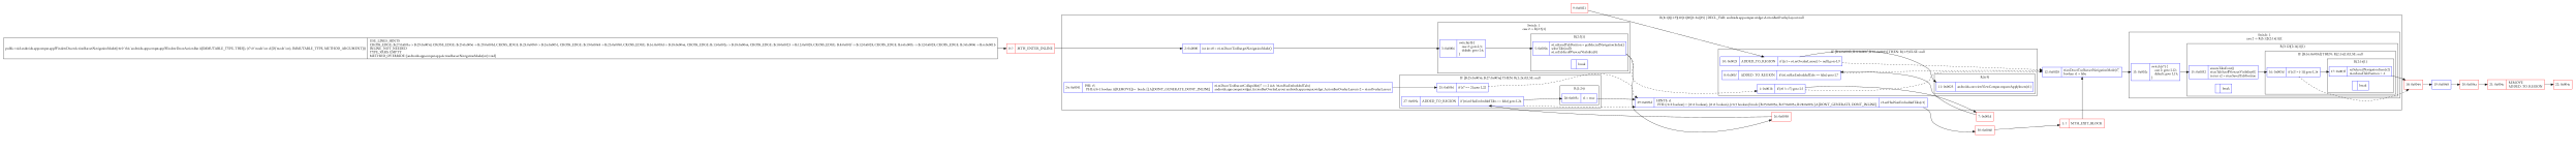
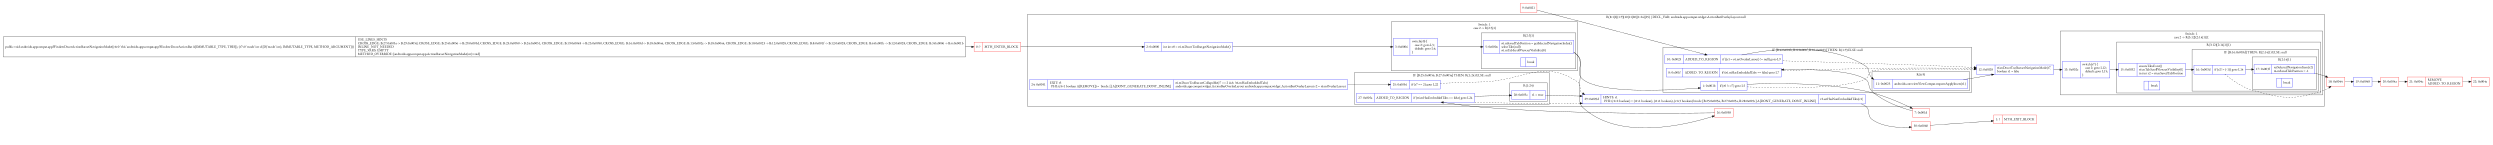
  digraph {
    fontname="EB Garamond"
    rankdir=LR
    node [color=blue fontname="EB Garamond" shape=record]
    edge [fontname="EB Garamond"]
    n1 [label="{5\:\ 0x000a|r6.mSavedTabPosition = getSelectedNavigationIndex()\lselectTab(null)\lr6.mTabScrollView.setVisibility(8)\l}"]
    n2 [label="{|break\l}"]
    n3 [label="{3\:\ 0x0006|switch(r0) \{\l    case 2: goto L3;\l    default: goto L4;\l\}\l}"]
    n4 [label="{11\:\ 0x0025|androidx.core.view.ViewCompat.requestApplyInsets(r1)\l}"]
    n5 [label="{6\:\ 0x001b|if (r0 != r7) goto L5\l}"]
    n6 [label="{8\:\ 0x001f|ADDED_TO_REGION\l|if (r6.mHasEmbeddedTabs == false) goto L7\l}"]
    n7 [label="{10\:\ 0x0023|ADDED_TO_REGION\l|if ((r1 = r6.mOverlayLayout) != null) goto L9\l}"]
    n8 [label="{17\:\ 0x003f|setSelectedNavigationItem(r2)\lr6.mSavedTabPosition = \-1\l}"]
    n9 [label="{|break\l}"]
    n10 [label="{16\:\ 0x003d|if (r2 != (\-1)) goto L14\l}"]
    n11 [label="{15\:\ 0x0032|ensureTabsExist()\lr6.mTabScrollView.setVisibility(0)\lint int r2 = r6.mSavedTabPosition\l}"]
    n12 [label="{|break\l}"]
    n13 [label="{13\:\ 0x002e|switch(r7) \{\l    case 2: goto L12;\l    default: goto L15;\l\}\l}"]
    n14 [label="{28\:\ 0x005c|r1 = true\l}"]
    n15 [label="{25\:\ 0x0056|if (r7 == 2) goto L22\l}"]
    n16 [label="{27\:\ 0x005a|ADDED_TO_REGION\l|if (r6.mHasEmbeddedTabs == false) goto L24\l}"]
    n17 [label="{2\:\ 0x0000|int int r0 = r6.mDecorToolbar.getNavigationMode()\l}"]
    n18 [label="{12\:\ 0x0028|r6.mDecorToolbar.setNavigationMode(r7)\lboolean r1 = false\l}"]
-   n19 [label="{24\:\ 0x0051|PHI: r5 \l  PHI: (r5v1 boolean A[REMOVE]) =  binds: [] A[DONT_GENERATE, DONT_INLINE]\l|r6.mDecorToolbar.setCollapsible(r7 == 2 && !r6.mHasEmbeddedTabs)\landroidx.appcompat.widget.ActionBarOverlayLayout androidx.appcompat.widget.ActionBarOverlayLayout r2 = r6.mOverlayLayout\l}"]
+   n19 [label="{24\:\ 0x0051|EXIT: r5 \l  PHI: (r5v1 boolean A[REMOVE]) =  binds: [] A[DONT_GENERATE, DONT_INLINE]\l|r6.mDecorToolbar.setCollapsible(r7 == 2 && !r6.mHasEmbeddedTabs)\landroidx.appcompat.widget.ActionBarOverlayLayout androidx.appcompat.widget.ActionBarOverlayLayout r2 = r6.mOverlayLayout\l}"]
    n20 [label="{29\:\ 0x005d|HINTS: r1 \l  PHI: (r1v2 boolean) = (r1v1 boolean), (r1v1 boolean), (r1v3 boolean) binds: [B:25:0x0056, B:27:0x005a, B:28:0x005c] A[DONT_GENERATE, DONT_INLINE]\l|r2.setHasNonEmbeddedTabs(r1)\l}"]
    n21 [color=red label="{26\:\ 0x0058}"]
    n22 [color=red label="{7\:\ 0x001d}"]
    n23 [color=red label="{18\:\ 0x0044}"]
    n24 [color=red label="{30\:\ 0x0060}"]
    n25 [color=red label="{9\:\ 0x0021}"]
    n26 [label="{19\:\ 0x0048}"]
    n27 [color=red label="{1\:\ ?|MTH_EXIT_BLOCK\l}"]
-   n28 [color=red label="{0\:\ ?|MTH_ENTER_INLINE\l}"]
+   n28 [color=red label="{0\:\ ?|MTH_ENTER_BLOCK\l}"]
    n29 [color=red label="{20\:\ 0x004a}"]
    n30 [color=red label="{21\:\ 0x004c|REMOVE\lADDED_TO_REGION\l}"]
    n31 [color=red label="{22\:\ 0x004e}"]
    n32 [label="{public void androidx.appcompat.app.WindowDecorActionBar.setNavigationMode((r6v0 'this' androidx.appcompat.app.WindowDecorActionBar A[IMMUTABLE_TYPE, THIS]), (r7v0 'mode' int A[D('mode' int), IMMUTABLE_TYPE, METHOD_ARGUMENT]))  | USE_LINES_HINTS\lCROSS_EDGE: B:27:0x005a \-\> B:29:0x005d, CROSS_EDGE: B:25:0x0056 \-\> B:29:0x005d, CROSS_EDGE: B:23:0x0050 \-\> B:24:0x0051, CROSS_EDGE: B:19:0x0048 \-\> B:23:0x0050, CROSS_EDGE: B:16:0x003d \-\> B:18:0x0044, CROSS_EDGE: B:13:0x002e \-\> B:18:0x0044, CROSS_EDGE: B:10:0x0023 \-\> B:12:0x0028, CROSS_EDGE: B:8:0x001f \-\> B:12:0x0028, CROSS_EDGE: B:6:0x001b \-\> B:12:0x0028, CROSS_EDGE: B:3:0x0006 \-\> B:6:0x001b\lINLINE_NOT_NEEDED\lTYPE_VARS: EMPTY\lMETHOD_OVERRIDE: [androidx.appcompat.app.ActionBar.setNavigationMode(int):void]\l}" color=""]
    subgraph cluster_1 {
      label="R(8:1|2|(1:9)|10|11|20|(1:24)|25) | DECL_VAR: androidx.appcompat.widget.ActionBarOverlayLayout null\l"
      n17
      n18
      n19
      n20
      subgraph cluster_2 {
        label="Switch: 1\n case 2 -> R(2:3|1)"
        n3
        subgraph cluster_3 {
          label="R(2:3|1)"
          n1
          n2
        }
      }
      subgraph cluster_4 {
        label="IF [B:6:0x001b, B:8:0x001f, B:10:0x0023] THEN: R(1:9) ELSE: null"
        n5
        n6
        n7
        subgraph cluster_5 {
          label="R(6:9)"
          n4
        }
      }
      subgraph cluster_6 {
        label="Switch: 1\n case 2 -> R(3:12|(2:14|1)|1)"
        n13
        subgraph cluster_7 {
          label="R(3:12|(2:14|1)|1)"
          n11
          n12
          subgraph cluster_8 {
            label="IF [B:16:0x003d] THEN: R(2:14|1) ELSE: null"
            n10
            subgraph cluster_9 {
              label="R(2:14|1)"
              n8
              n9
            }
          }
        }
      }
      subgraph cluster_10 {
        label="IF [B:25:0x0056, B:27:0x005a] THEN: R(1:24) ELSE: null"
        n15
        n16
        subgraph cluster_11 {
          label="R(1:24)"
          n14
        }
      }
    }
-   n1 -> n5 [style=dashed]
+   n1 -> n5
    n1 -> n21
    n3 -> n1
-   n27 -> n18
+   n4 -> n18
    n5 -> n18 [style=dashed]
    n5 -> n22
    n6 -> n18 [style=dashed]
    n7 -> n4
    n7 -> n18 [style=dashed]
    n8 -> n23
    n10 -> n8
    n10 -> n23 [style=dashed]
    n11 -> n10
    n13 -> n11
    n14 -> n20
    n15 -> n20 [style=dashed]
    n16 -> n14
    n16 -> n20 [style=dashed]
    n17 -> n3
    n18 -> n13
    n19 -> n15
    n20 -> n24
    n21 -> n16
    n22 -> n6
    n23 -> n26
    n24 -> n27
    n25 -> n7
    n26 -> n29
    n28 -> n17
    n29 -> n30
    n30 -> n31
    n32 -> n28
  }
